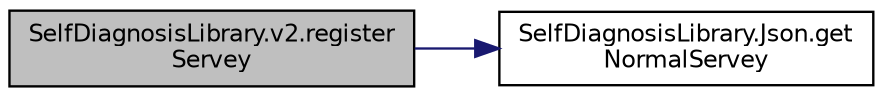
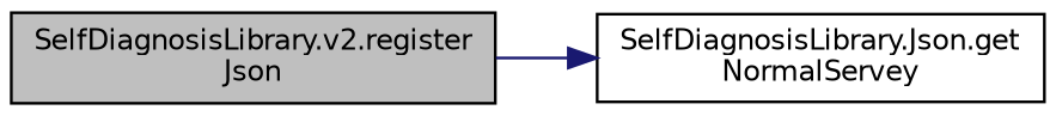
  digraph {
    rankdir=LR
    node [color=black fontname=Helvetica fontsize=10 shape=record style=filled]
-   n1 [fillcolor=grey75 fontcolor=black height=0.2 label="SelfDiagnosisLibrary.v2.register\lServey" width=0.4]
+   n1 [fillcolor=grey75 fontcolor=black height=0.2 label="SelfDiagnosisLibrary.v2.register\lJson" width=0.4]
    n2 [fillcolor=white height=0.2 label="SelfDiagnosisLibrary.Json.get\lNormalServey" width=0.4]
    n1 -> n2 [color=midnightblue fontname=Helvetica fontsize=10 labelfontname=Helvetica labelfontsize=10 style=solid]
  }
